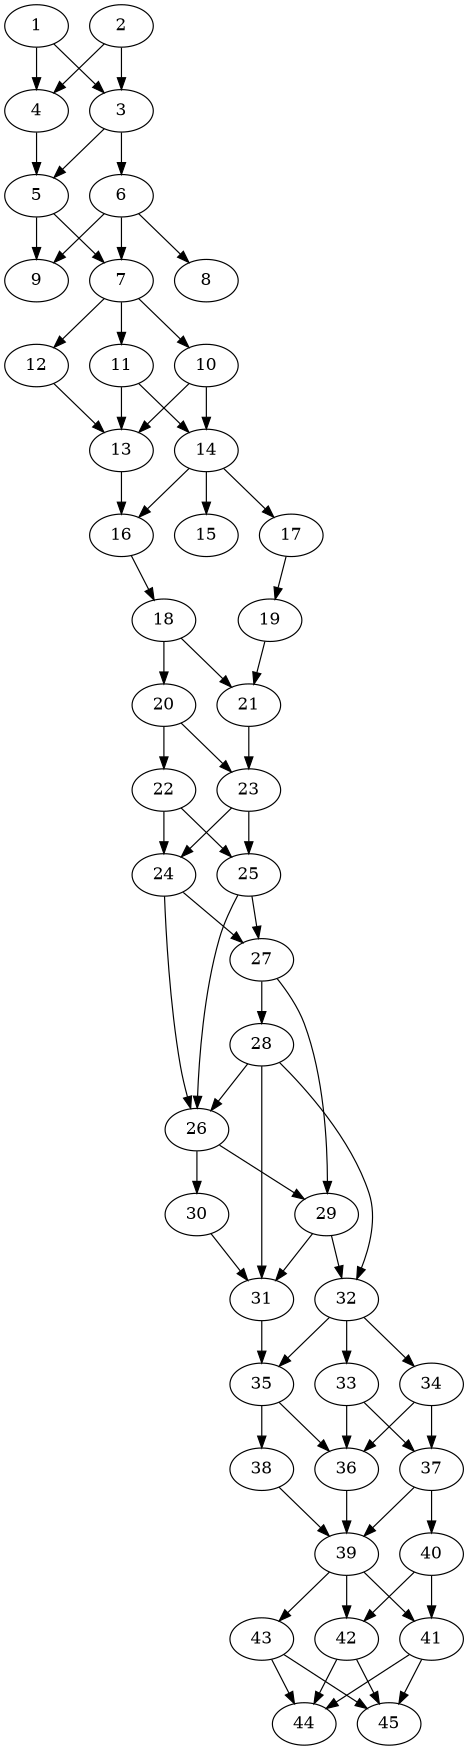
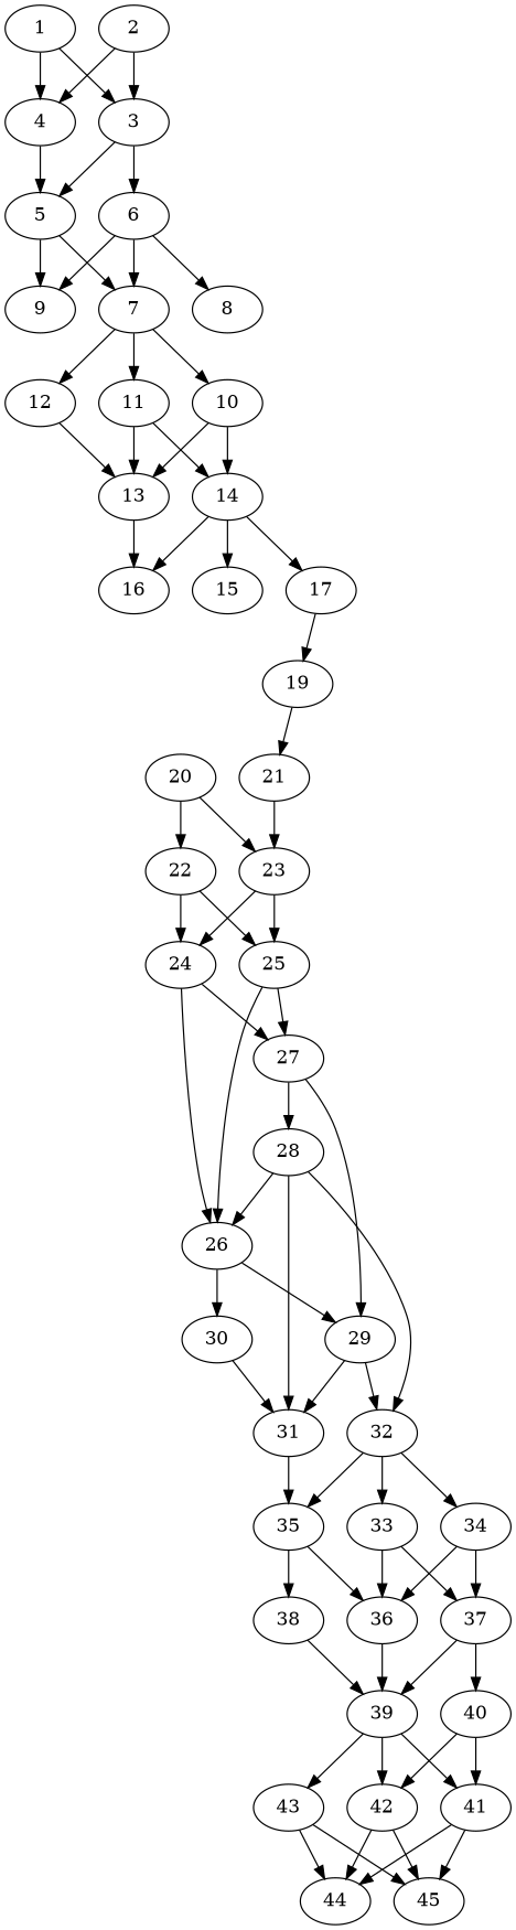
  digraph {
    node [alpha=0.09]
    1 [alpha=0.17 expect_size=46249984]
    3 [expect_size=38489088]
    4 [expect_size=22077440]
    5 [alpha=0.16 expect_size=28290048]
    6 [alpha=0.18 expect_size=17796096]
    7 [alpha=0.01 expect_size=14693376]
    9 [alpha=0.02 expect_size=52411392]
    8 [expect_size=19473408]
    2 [alpha=0.14 expect_size=41851904]
    10 [alpha=0.13 expect_size=46315520]
    11 [alpha=0.07 expect_size=11155456]
    12 [alpha=0.01 expect_size=52307968]
    13 [alpha=0.19 expect_size=39273472]
    14 [alpha=0.20 expect_size=13746176]
    16 [alpha=0.06 expect_size=25456640]
    15 [alpha=0.07 expect_size=35074048]
    17 [alpha=0.12 expect_size=20080640]
-   18 [alpha=0.07 expect_size=21353472]
    19 [alpha=0.10 expect_size=43211776]
    20 [alpha=0.15 expect_size=48852992]
    21 [alpha=0.17 expect_size=32156672]
    22 [alpha=0.14 expect_size=49222656]
    23 [alpha=0.06 expect_size=5318656]
    24 [alpha=0.05 expect_size=49120256]
    25 [alpha=0.14 expect_size=49040384]
    26 [alpha=0.08 expect_size=19045376]
    27 [alpha=0.06 expect_size=32189440]
    29 [alpha=0.14 expect_size=28171264]
    30 [alpha=0.15 expect_size=51598336]
    28 [alpha=0.10 expect_size=12503040]
    31 [alpha=0.19 expect_size=39033856]
    32 [alpha=0.03 expect_size=31482880]
    35 [alpha=0.17 expect_size=44851200]
    33 [alpha=0.01 expect_size=18371584]
    34 [alpha=0.03 expect_size=32944128]
    36 [alpha=0.01 expect_size=29952000]
    38 [alpha=0.06 expect_size=14038016]
    37 [alpha=0.10 expect_size=47988736]
    39 [alpha=0.18 expect_size=36704256]
    40 [expect_size=21597184]
    41 [alpha=0.11 expect_size=9791488]
    42 [alpha=0.12 expect_size=7197696]
    43 [alpha=0.13 expect_size=13697024]
    44 [alpha=0.13 expect_size=16133120]
    45 [alpha=0.11 expect_size=23012352]
    1 -> 3
    1 -> 4
    3 -> 5
    3 -> 6
    4 -> 5
    5 -> 7
    5 -> 9
    6 -> 7
    6 -> 9
    6 -> 8
    7 -> 10
    7 -> 11
    7 -> 12
    2 -> 3
    2 -> 4
    10 -> 13
    10 -> 14
    11 -> 13
    11 -> 14
    12 -> 13
    13 -> 16
    14 -> 16
    14 -> 15
    14 -> 17
-   16 -> 18
    17 -> 19
-   18 -> 20
-   18 -> 21
    19 -> 21
    20 -> 22
    20 -> 23
    21 -> 23
    22 -> 24
    22 -> 25
    23 -> 24
    23 -> 25
    24 -> 26
    24 -> 27
    25 -> 26
    25 -> 27
    26 -> 29
    26 -> 30
    27 -> 29
    27 -> 28
    29 -> 31
    29 -> 32
    30 -> 31
    28 -> 26
    28 -> 31
    28 -> 32
    31 -> 35
    32 -> 35
    32 -> 33
    32 -> 34
    35 -> 36
    35 -> 38
    33 -> 36
    33 -> 37
    34 -> 36
    34 -> 37
    36 -> 39
    38 -> 39
    37 -> 39
    37 -> 40
    39 -> 41
    39 -> 42
    39 -> 43
    40 -> 41
    40 -> 42
    41 -> 44
    41 -> 45
    42 -> 44
    42 -> 45
    43 -> 44
    43 -> 45
  }
